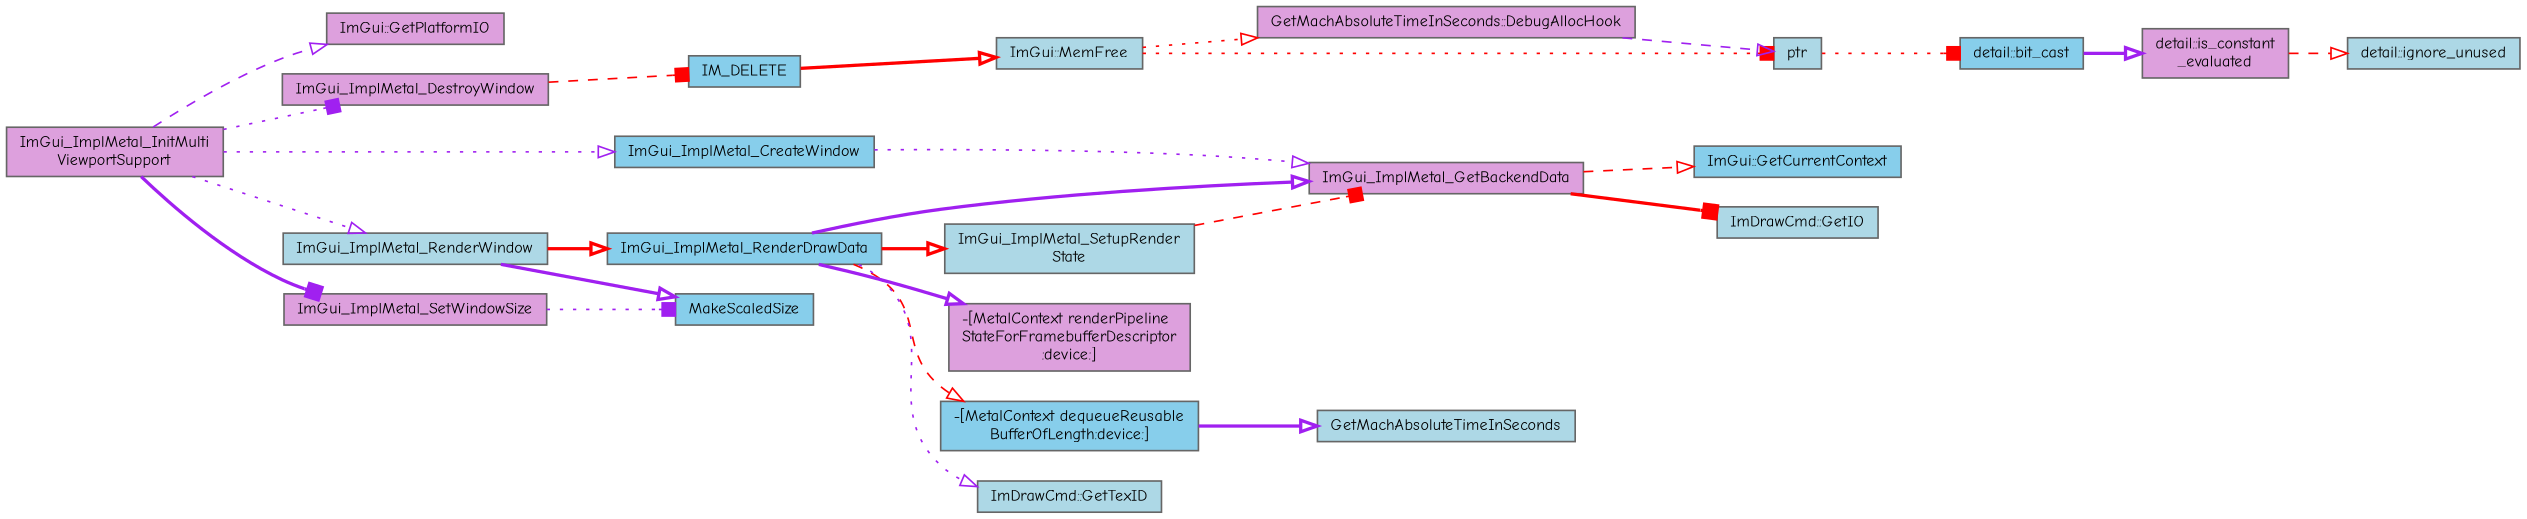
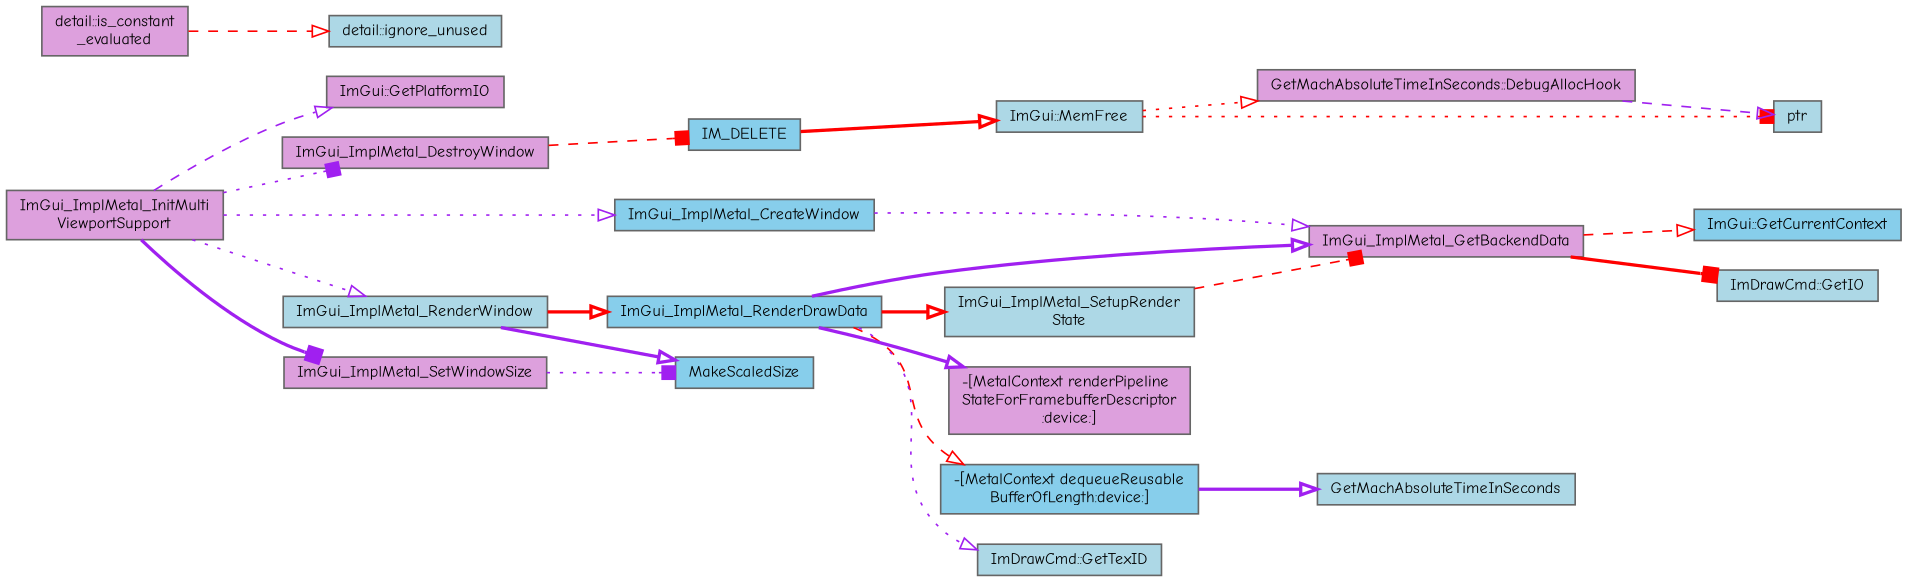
  digraph {
    fontname="Comic Neue"
    rankdir=LR
    node [color=grey40 fillcolor=plum fontname="Comic Neue" fontsize=10 shape=box style=filled]
    edge [arrowhead=onormal color=purple fontname="Comic Neue" fontsize=10 labelfontname=Helvetica labelfontsize=10 style=bold]
    n1 [color=gray40 fontcolor=black height=0.2 label="ImGui_ImplMetal_InitMulti\lViewportSupport" width=0.4]
    n2 [height=0.2 label="ImGui::GetPlatformIO" width=0.4]
    n3 [fillcolor=skyblue height=0.2 label=ImGui_ImplMetal_CreateWindow width=0.4]
    n4 [height=0.2 label=ImGui_ImplMetal_DestroyWindow width=0.4]
    n5 [fillcolor=lightblue height=0.2 label=ImGui_ImplMetal_RenderWindow width=0.4]
    n6 [height=0.2 label=ImGui_ImplMetal_SetWindowSize width=0.4]
    n7 [height=0.2 label=ImGui_ImplMetal_GetBackendData width=0.4]
    n8 [fillcolor=skyblue height=0.2 label=IM_DELETE width=0.4]
    n9 [fillcolor=skyblue height=0.2 label=ImGui_ImplMetal_RenderDrawData width=0.4]
    n10 [fillcolor=skyblue height=0.2 label=MakeScaledSize width=0.4]
    n11 [fillcolor=skyblue height=0.2 label="ImGui::GetCurrentContext" width=0.4]
    n12 [fillcolor=lightblue height=0.2 label="ImDrawCmd::GetIO" width=0.4]
    n13 [fillcolor=lightblue height=0.2 label="ImGui::MemFree" width=0.4]
    n14 [height=0.2 label="GetMachAbsoluteTimeInSeconds::DebugAllocHook" width=0.4]
    n15 [fillcolor=lightblue height=0.2 label=ptr width=0.4]
-   n16 [fillcolor=skyblue height=0.2 label="detail::bit_cast" width=0.4]
    n17 [height=0.2 label="detail::is_constant\l_evaluated" width=0.4]
    n18 [fillcolor=lightblue height=0.2 label="detail::ignore_unused" width=0.4]
    n19 [fillcolor=skyblue height=0.2 label="-[MetalContext dequeueReusable\lBufferOfLength:device:]" width=0.4]
    n20 [fillcolor=lightblue height=0.2 label="ImDrawCmd::GetTexID" width=0.4]
    n21 [fillcolor=lightblue height=0.2 label="ImGui_ImplMetal_SetupRender\lState" width=0.4]
    n22 [height=0.2 label="-[MetalContext renderPipeline\lStateForFramebufferDescriptor\l:device:]" width=0.4]
    n23 [fillcolor=lightblue height=0.2 label=GetMachAbsoluteTimeInSeconds width=0.4]
    n1 -> n2 [style=dashed]
    n1 -> n3 [style=dotted]
    n1 -> n4 [arrowhead=box style=dotted]
    n1 -> n5 [style=dotted]
    n1 -> n6 [arrowhead=box]
    n3 -> n7 [style=dotted]
    n4 -> n8 [arrowhead=box color=red style=dashed]
    n5 -> n9 [color=red]
    n5 -> n10
    n6 -> n10 [arrowhead=box style=dotted]
    n7 -> n11 [color=red style=dashed]
    n7 -> n12 [arrowhead=box color=red]
    n8 -> n13 [color=red]
    n9 -> n7
    n9 -> n19 [color=red style=dashed]
    n9 -> n20 [style=dotted]
    n9 -> n21 [color=red]
    n9 -> n22
    n13 -> n14 [color=red style=dotted]
    n13 -> n15 [arrowhead=box color=red style=dotted]
    n14 -> n15 [style=dashed]
-   n15 -> n16 [arrowhead=box color=red style=dotted]
-   n16 -> n17
    n17 -> n18 [color=red style=dashed]
    n19 -> n23
    n21 -> n7 [arrowhead=box color=red style=dashed]
  }
